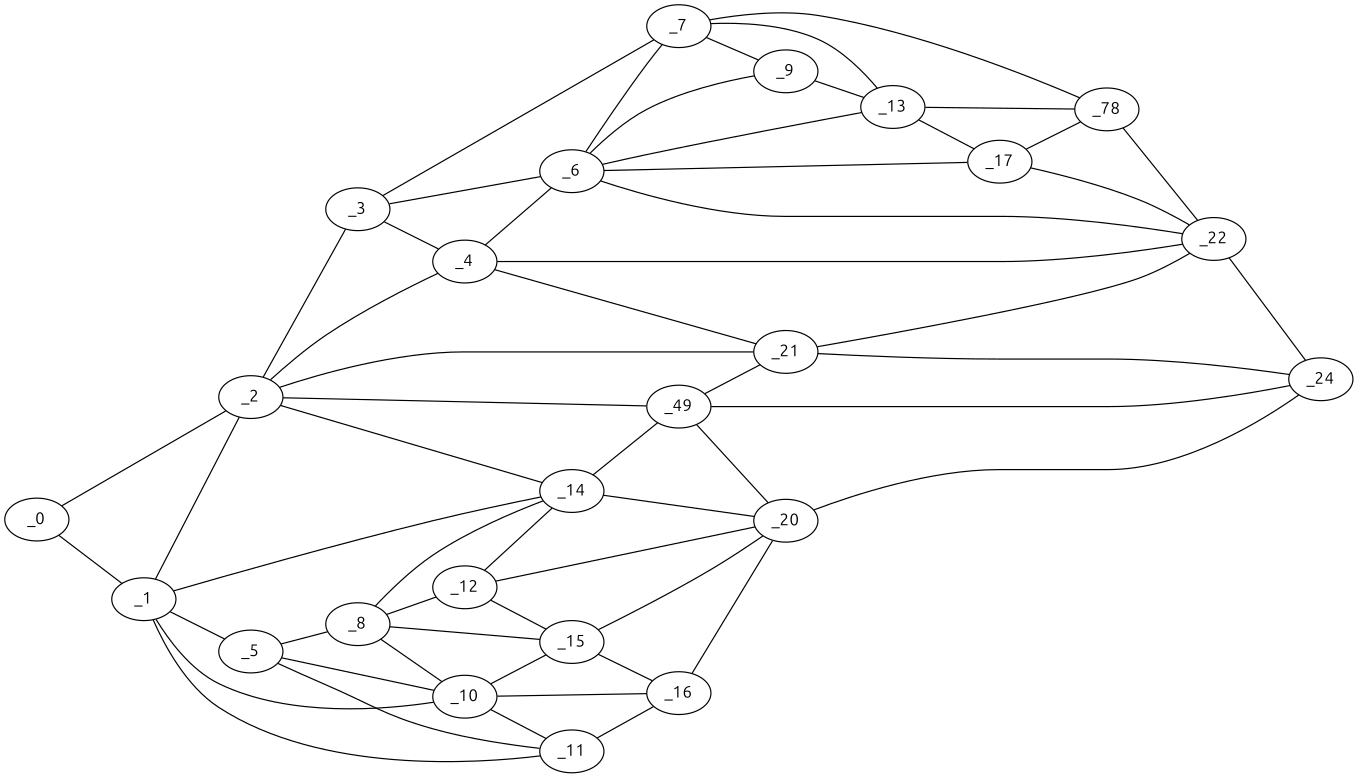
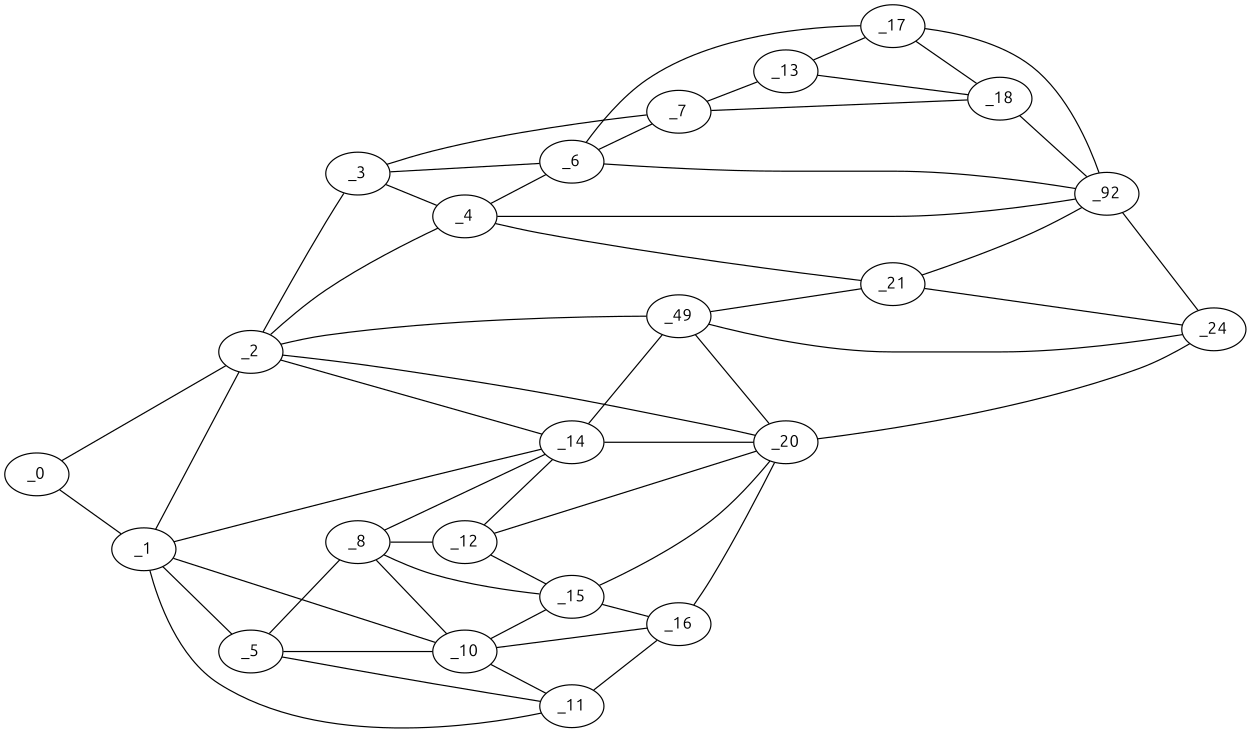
  graph {
    fontname=Ubuntu
    rankdir=LR
    node [fontname=Ubuntu x=83]
    edge [fontname=Ubuntu valence=2]
    _0 [x=35 y=74]
    _1 [x=37 y=81]
    _2 [x=40 y=60]
    _5 [x=69 y=109]
    _11 [y=123]
    _14 [x=87 y=87]
    _10 [y=119]
    _3 [x=59 y=18]
    _4 [x=65 y=23]
    n10 [label=_49 x=95 y=70]
    _21 [x=97 y=53]
    _8 [x=78 y=104]
    _12 [x=86 y=94]
    _15 [x=87 y=107]
    _16 [x=88 y=115]
    _20 [x=95 y=80]
    _6 [x=72 y=19]
    _7 [x=77 y=3]
-   _22 [x=98 y=33]
+   _22 [x=98 y=33 label=_92]
    _24 [x=102 y=44]
-   _9 [y=12]
    _13 [x=87 y=15]
    _17 [x=90 y=20]
-   _18 [x=95 y=24 label=_78]
+   _18 [x=95 y=24]
    _0 -- _1 [valence=1]
    _0 -- _2 [valence=1]
    _1 -- _2
    _1 -- _5
    _1 -- _11 [valence=1]
    _1 -- _14
    _1 -- _10
    _2 -- _14 [valence=1]
    _2 -- _3 [valence=1]
    _2 -- _4 [valence=1]
    _2 -- n10
-   _2 -- _21 [valence=1]
+   _2 -- _20 [valence=1]
    _5 -- _11
    _5 -- _10 [valence=1]
    _5 -- _8 [valence=1]
    _11 -- _16 [valence=1]
    _14 -- n10
    _14 -- _20
    _10 -- _11
    _10 -- _15
    _10 -- _16
    _3 -- _4
    _3 -- _6
    _3 -- _7 [valence=1]
    _4 -- _21
    _4 -- _6 [valence=1]
    _4 -- _22 [valence=1]
    n10 -- _21
    n10 -- _20
    n10 -- _24 [valence=1]
    _21 -- _22
    _21 -- _24
    _8 -- _14 [valence=1]
    _8 -- _10
    _8 -- _12 [valence=1]
    _8 -- _15 [valence=1]
    _12 -- _14
    _12 -- _15
    _12 -- _20 [valence=1]
    _15 -- _16 [valence=1]
    _15 -- _20 [valence=1]
    _16 -- _20 [valence=1]
    _20 -- _24 [valence=1]
    _6 -- _7 [valence=1]
    _6 -- _22
-   _6 -- _9
-   _6 -- _13 [valence=1]
    _6 -- _17
-   _7 -- _9 [valence=1]
    _7 -- _13
    _7 -- _18 [valence=1]
    _22 -- _24 [valence=1]
-   _9 -- _13
    _13 -- _17
    _13 -- _18
    _17 -- _22
    _17 -- _18
    _18 -- _22 [valence=1]
  }
